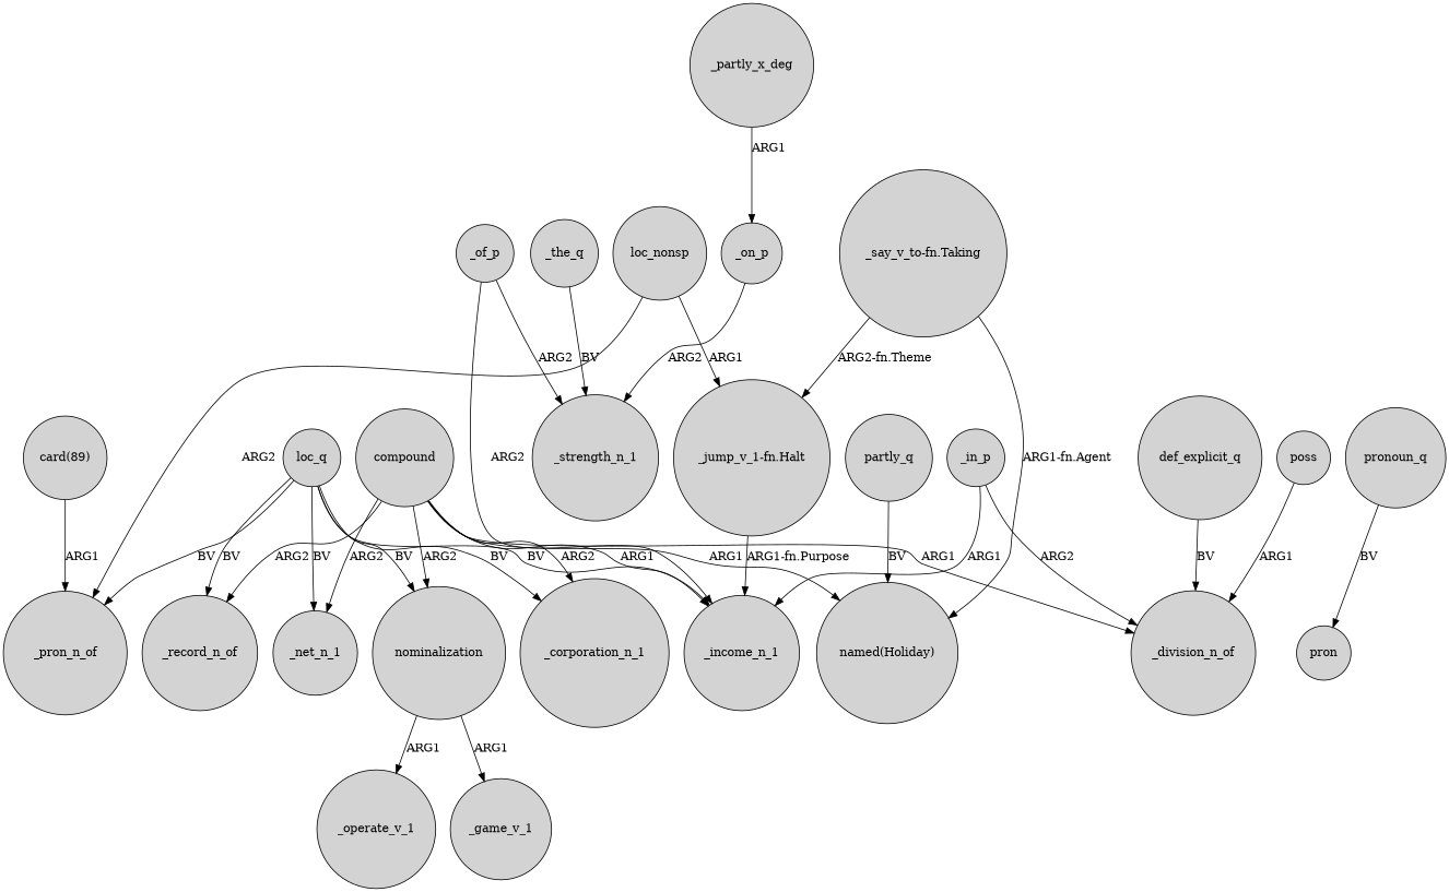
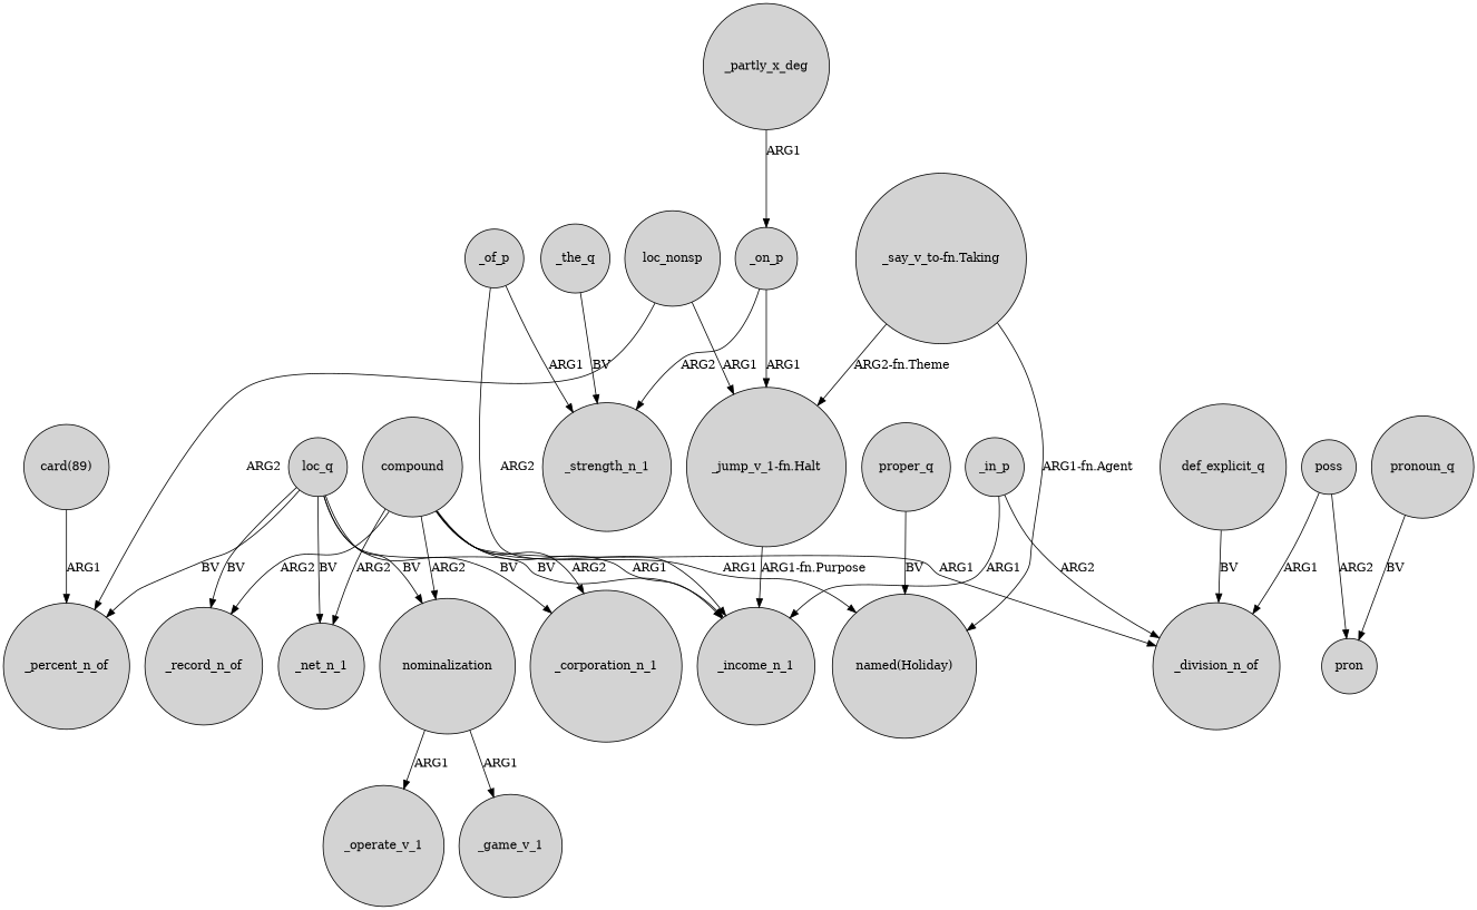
  digraph {
    node [shape=circle style=filled]
    _in_p
    _income_n_1
    _division_n_of
    _of_p
    _strength_n_1
    compound
    _net_n_1
    _record_n_of
    nominalization
    "named(Holiday)"
    _corporation_n_1
    _operate_v_1
    _game_v_1
    _on_p
    "_jump_v_1-fn.Halt"
    n16 [label=loc_q]
-   _percent_n_of [label=_pron_n_of]
+   _percent_n_of
    def_explicit_q
    loc_nonsp
    "_say_v_to-fn.Taking"
-   proper_q [label=partly_q]
+   proper_q
    pronoun_q
    pron
    poss
    _the_q
    _partly_x_deg
    "card(89)"
    _in_p -> _income_n_1 [label=ARG1]
    _in_p -> _division_n_of [label=ARG2]
    _of_p -> _income_n_1 [label=ARG2]
-   _of_p -> _strength_n_1 [label=ARG2]
+   _of_p -> _strength_n_1 [label=ARG1]
    compound -> _income_n_1 [label=ARG1]
    compound -> _division_n_of [label=ARG1]
    compound -> _net_n_1 [label=ARG2]
    compound -> _record_n_of [label=ARG2]
    compound -> nominalization [label=ARG2]
    compound -> "named(Holiday)" [label=ARG1]
    compound -> _corporation_n_1 [label=ARG2]
    nominalization -> _operate_v_1 [label=ARG1]
    nominalization -> _game_v_1 [label=ARG1]
    _on_p -> _strength_n_1 [label=ARG2]
+   _on_p -> "_jump_v_1-fn.Halt" [label=ARG1]
    "_jump_v_1-fn.Halt" -> _income_n_1 [label="ARG1-fn.Purpose"]
    n16 -> _income_n_1 [label=BV]
    n16 -> _net_n_1 [label=BV]
    n16 -> _record_n_of [label=BV]
    n16 -> nominalization [label=BV]
    n16 -> _corporation_n_1 [label=BV]
    n16 -> _percent_n_of [label=BV]
    def_explicit_q -> _division_n_of [label=BV]
    loc_nonsp -> "_jump_v_1-fn.Halt" [label=ARG1]
    loc_nonsp -> _percent_n_of [label=ARG2]
    "_say_v_to-fn.Taking" -> "named(Holiday)" [label="ARG1-fn.Agent"]
    "_say_v_to-fn.Taking" -> "_jump_v_1-fn.Halt" [label="ARG2-fn.Theme"]
    proper_q -> "named(Holiday)" [label=BV]
    pronoun_q -> pron [label=BV]
    poss -> _division_n_of [label=ARG1]
+   poss -> pron [label=ARG2]
    _the_q -> _strength_n_1 [label=BV]
    _partly_x_deg -> _on_p [label=ARG1]
    "card(89)" -> _percent_n_of [label=ARG1]
  }
